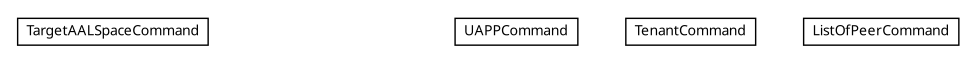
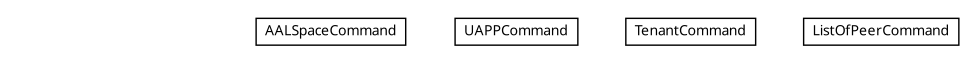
  digraph {
    nodesep=0.25
    ranksep=0.5
    fontname="Noto Sans"
    node [fontcolor=black fontname="Noto Sans" fontsize=10.0 shape=plaintext]
-   n1 [label=<<table title="org.universAAL.middleware.shell.universAAL.osgi.TargetAALSpaceCommand" border="0" cellborder="1" cellspacing="0" cellpadding="2" port="p" href="./TargetAALSpaceCommand.html"> 		<tr><td><table border="0" cellspacing="0" cellpadding="1"> <tr><td align="center" balign="center"> TargetAALSpaceCommand </td></tr> 		</table></td></tr> 		</table>>]
+   n2 [label=<<table title="org.universAAL.middleware.shell.universAAL.osgi.AALSpaceCommand" border="0" cellborder="1" cellspacing="0" cellpadding="2" port="p" href="./AALSpaceCommand.html"> 		<tr><td><table border="0" cellspacing="0" cellpadding="1"> <tr><td align="center" balign="center"> AALSpaceCommand </td></tr> 		</table></td></tr> 		</table>>]
    n3 [label=<<table title="org.universAAL.middleware.shell.universAAL.osgi.UAPPCommand" border="0" cellborder="1" cellspacing="0" cellpadding="2" port="p" href="./UAPPCommand.html"> 		<tr><td><table border="0" cellspacing="0" cellpadding="1"> <tr><td align="center" balign="center"> UAPPCommand </td></tr> 		</table></td></tr> 		</table>>]
    n4 [label=<<table title="org.universAAL.middleware.shell.universAAL.osgi.TenantCommand" border="0" cellborder="1" cellspacing="0" cellpadding="2" port="p" href="./TenantCommand.html"> 		<tr><td><table border="0" cellspacing="0" cellpadding="1"> <tr><td align="center" balign="center"> TenantCommand </td></tr> 		</table></td></tr> 		</table>>]
    n5 [label=<<table title="org.universAAL.middleware.shell.universAAL.osgi.ListOfPeerCommand" border="0" cellborder="1" cellspacing="0" cellpadding="2" port="p" href="./ListOfPeerCommand.html"> 		<tr><td><table border="0" cellspacing="0" cellpadding="1"> <tr><td align="center" balign="center"> ListOfPeerCommand </td></tr> 		</table></td></tr> 		</table>>]
  }
